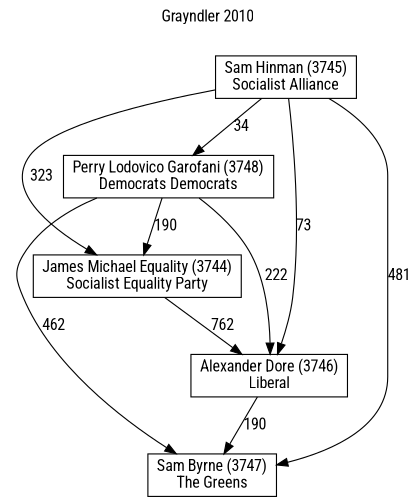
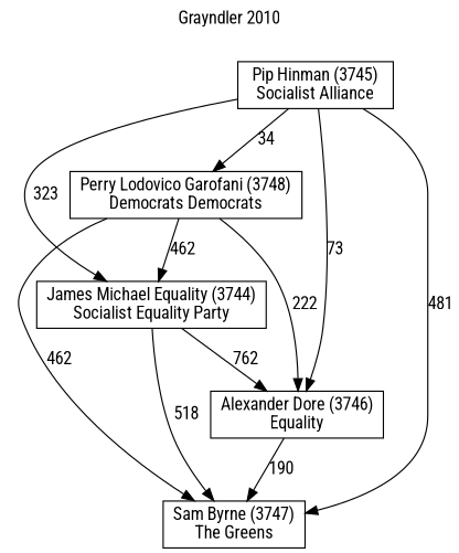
  digraph {
    fontname="Roboto Condensed"
    label="Grayndler 2010"
    labelloc=t
    mclimit=10
    node [fontname="Roboto Condensed" shape=box]
    edge [fontname="Roboto Condensed"]
-   n1 [label="Alexander Dore (3746)\nLiberal"]
+   n1 [label="Alexander Dore (3746)\nEquality"]
    n2 [label="Sam Byrne (3747)\nThe Greens"]
    n3 [label="James Michael Equality (3744)\nSocialist Equality Party"]
    n4 [label="Perry Lodovico Garofani (3748)\nDemocrats Democrats"]
-   n5 [label="Sam Hinman (3745)\nSocialist Alliance"]
+   n5 [label="Pip Hinman (3745)\nSocialist Alliance"]
    n1 -> n2 [label=190]
    n3 -> n1 [label=762]
+   n3 -> n2 [label=518]
    n4 -> n1 [label=222]
    n4 -> n2 [label=462]
-   n4 -> n3 [label=190]
+   n4 -> n3 [label=462]
    n5 -> n1 [label=73]
    n5 -> n2 [label=481]
    n5 -> n3 [label=323]
    n5 -> n4 [label=34]
  }
